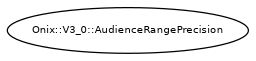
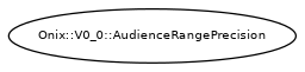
  digraph {
    fontname="Bitstream Vera Sans"
    fontsize=8
-   n1 [fontname="Bitstream Vera Sans" fontsize=8 label="Onix::V3_0::AudienceRangePrecision" shape=oval]
+   n1 [fontname="Bitstream Vera Sans" fontsize=8 label="Onix::V0_0::AudienceRangePrecision" shape=oval]
  }
